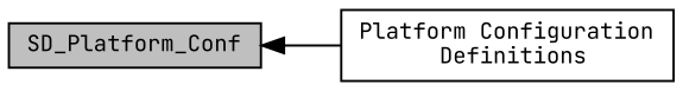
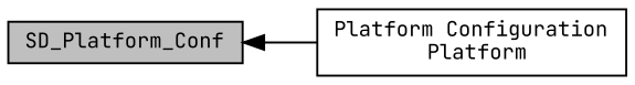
  digraph {
    rankdir=LR
    fontname="JetBrains Mono"
    node [color=black fontname="JetBrains Mono" fontsize=10 shape=record style=filled]
-   n1 [fillcolor=white height=0.2 label="Platform Configuration\l Definitions" width=0.4]
+   n1 [fillcolor=white height=0.2 label="Platform Configuration\l Platform" width=0.4]
    n2 [fillcolor=grey75 fontcolor=black height=0.2 label=SD_Platform_Conf width=0.4]
    n2 -> n1 [dir=back fontname="JetBrains Mono" fontsize=10 labelfontname=Helvetica labelfontsize=10 shape=plaintext style=solid]
  }
